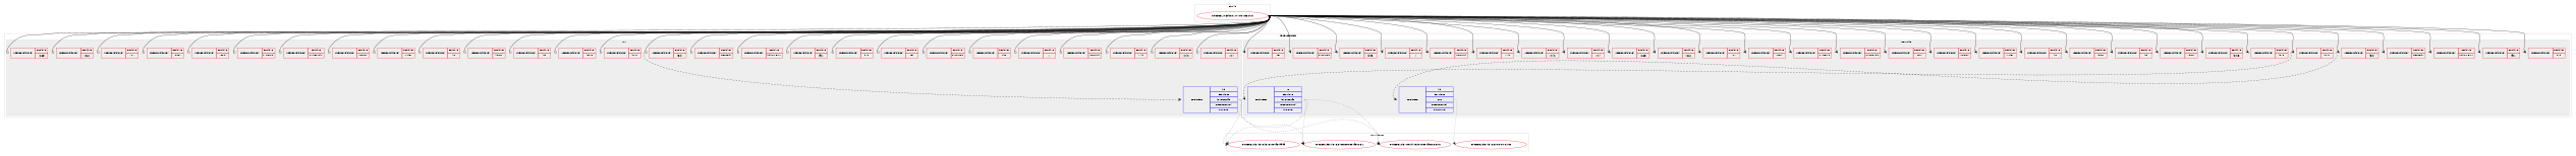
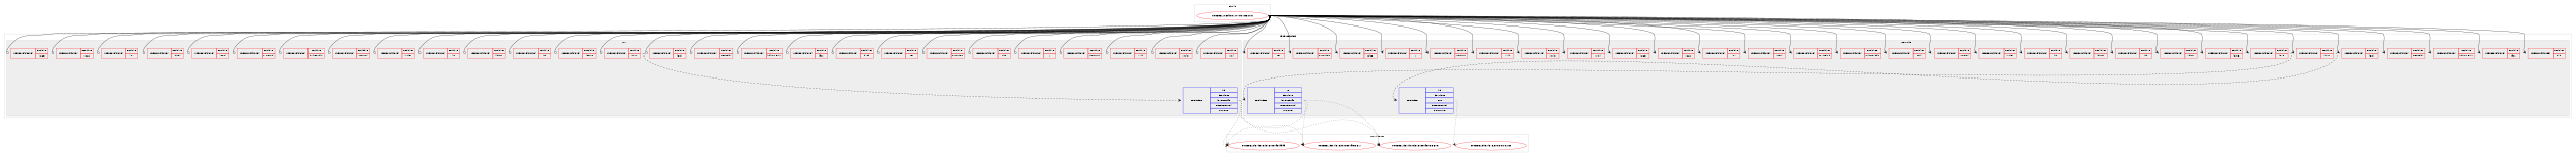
  digraph {
    compound=true
    concentrate=true
    fontname=Helvetica
    fontsize=10
    newrank=true
    rankdir=TB
    ranksep=1.5
    node [color=red fontname=Helvetica fontsize=10 shape=none]
    edge [arrowhead=vee headport=w style=solid tailport=e weight=20]
    n1 [label="portage://media-tv/mythtv-33.1-r1" width=4 shape=""]
    n2 [label=<<TABLE BORDER="0" CELLBORDER="1" CELLSPACING="0" CELLPADDING="4"><TR><TD ROWSPAN="3" CELLPADDING="10">use_conditional</TD></TR><TR><TD>positive</TD></TR><TR><TD>X</TD></TR></TABLE>>]
    n3 [label=<<TABLE BORDER="0" CELLBORDER="1" CELLSPACING="0" CELLPADDING="4"><TR><TD ROWSPAN="3" CELLPADDING="10">use_conditional</TD></TR><TR><TD>positive</TD></TR><TR><TD>alsa</TD></TR></TABLE>>]
    n4 [label=<<TABLE BORDER="0" CELLBORDER="1" CELLSPACING="0" CELLPADDING="4"><TR><TD ROWSPAN="3" CELLPADDING="10">use_conditional</TD></TR><TR><TD>positive</TD></TR><TR><TD>autostart</TD></TR></TABLE>>]
    n5 [label=<<TABLE BORDER="0" CELLBORDER="1" CELLSPACING="0" CELLPADDING="4"><TR><TD ROWSPAN="3" CELLPADDING="10">use_conditional</TD></TR><TR><TD>positive</TD></TR><TR><TD>cec</TD></TR></TABLE>>]
    n6 [label=<<TABLE BORDER="0" CELLBORDER="1" CELLSPACING="0" CELLPADDING="4"><TR><TD ROWSPAN="3" CELLPADDING="10">use_conditional</TD></TR><TR><TD>positive</TD></TR><TR><TD>dvd</TD></TR></TABLE>>]
    n7 [label=<<TABLE BORDER="0" CELLBORDER="1" CELLSPACING="0" CELLPADDING="4"><TR><TD ROWSPAN="3" CELLPADDING="10">use_conditional</TD></TR><TR><TD>positive</TD></TR><TR><TD>fftw</TD></TR></TABLE>>]
    n8 [label=<<TABLE BORDER="0" CELLBORDER="1" CELLSPACING="0" CELLPADDING="4"><TR><TD ROWSPAN="3" CELLPADDING="10">use_conditional</TD></TR><TR><TD>positive</TD></TR><TR><TD>hdhomerun</TD></TR></TABLE>>]
    n9 [label=<<TABLE BORDER="0" CELLBORDER="1" CELLSPACING="0" CELLPADDING="4"><TR><TD ROWSPAN="3" CELLPADDING="10">use_conditional</TD></TR><TR><TD>positive</TD></TR><TR><TD>ieee1394</TD></TR></TABLE>>]
    n10 [label=<<TABLE BORDER="0" CELLBORDER="1" CELLSPACING="0" CELLPADDING="4"><TR><TD ROWSPAN="3" CELLPADDING="10">use_conditional</TD></TR><TR><TD>positive</TD></TR><TR><TD>jack</TD></TR></TABLE>>]
    n11 [color=blue label=<<TABLE BORDER="0" CELLBORDER="1" CELLSPACING="0" CELLPADDING="4" WIDTH="220"><TR><TD ROWSPAN="6" CELLPADDING="30">pack_dep</TD></TR><TR><TD WIDTH="110">no</TD></TR><TR><TD>dev-java</TD></TR><TR><TD>ant</TD></TR><TR><TD>greaterequal</TD></TR><TR><TD>1.10.14-r2</TD></TR></TABLE>>]
    n12 [label=<<TABLE BORDER="0" CELLBORDER="1" CELLSPACING="0" CELLPADDING="4"><TR><TD ROWSPAN="3" CELLPADDING="10">use_conditional</TD></TR><TR><TD>positive</TD></TR><TR><TD>java</TD></TR></TABLE>>]
    n13 [color=blue label=<<TABLE BORDER="0" CELLBORDER="1" CELLSPACING="0" CELLPADDING="4" WIDTH="220"><TR><TD ROWSPAN="6" CELLPADDING="30">pack_dep</TD></TR><TR><TD WIDTH="110">no</TD></TR><TR><TD>dev-java</TD></TR><TR><TD>java-config</TD></TR><TR><TD>greaterequal</TD></TR><TR><TD>2.2.0-r3</TD></TR></TABLE>>]
    n14 [label=<<TABLE BORDER="0" CELLBORDER="1" CELLSPACING="0" CELLPADDING="4"><TR><TD ROWSPAN="3" CELLPADDING="10">use_conditional</TD></TR><TR><TD>positive</TD></TR><TR><TD>java</TD></TR></TABLE>>]
    n15 [label=<<TABLE BORDER="0" CELLBORDER="1" CELLSPACING="0" CELLPADDING="4"><TR><TD ROWSPAN="3" CELLPADDING="10">use_conditional</TD></TR><TR><TD>positive</TD></TR><TR><TD>lame</TD></TR></TABLE>>]
    n16 [label=<<TABLE BORDER="0" CELLBORDER="1" CELLSPACING="0" CELLPADDING="4"><TR><TD ROWSPAN="3" CELLPADDING="10">use_conditional</TD></TR><TR><TD>positive</TD></TR><TR><TD>vdpau</TD></TR></TABLE>>]
    n17 [label=<<TABLE BORDER="0" CELLBORDER="1" CELLSPACING="0" CELLPADDING="4"><TR><TD ROWSPAN="3" CELLPADDING="10">use_conditional</TD></TR><TR><TD>positive</TD></TR><TR><TD>lcd</TD></TR></TABLE>>]
    n18 [label=<<TABLE BORDER="0" CELLBORDER="1" CELLSPACING="0" CELLPADDING="4"><TR><TD ROWSPAN="3" CELLPADDING="10">use_conditional</TD></TR><TR><TD>positive</TD></TR><TR><TD>libass</TD></TR></TABLE>>]
    n19 [label=<<TABLE BORDER="0" CELLBORDER="1" CELLSPACING="0" CELLPADDING="4"><TR><TD ROWSPAN="3" CELLPADDING="10">use_conditional</TD></TR><TR><TD>positive</TD></TR><TR><TD>lirc</TD></TR></TABLE>>]
    n20 [label=<<TABLE BORDER="0" CELLBORDER="1" CELLSPACING="0" CELLPADDING="4"><TR><TD ROWSPAN="3" CELLPADDING="10">use_conditional</TD></TR><TR><TD>positive</TD></TR><TR><TD>nvdec</TD></TR></TABLE>>]
    n21 [label=<<TABLE BORDER="0" CELLBORDER="1" CELLSPACING="0" CELLPADDING="4"><TR><TD ROWSPAN="3" CELLPADDING="10">use_conditional</TD></TR><TR><TD>positive</TD></TR><TR><TD>opengl</TD></TR></TABLE>>]
    n22 [label=<<TABLE BORDER="0" CELLBORDER="1" CELLSPACING="0" CELLPADDING="4"><TR><TD ROWSPAN="3" CELLPADDING="10">use_conditional</TD></TR><TR><TD>positive</TD></TR><TR><TD>perl</TD></TR></TABLE>>]
    n23 [label=<<TABLE BORDER="0" CELLBORDER="1" CELLSPACING="0" CELLPADDING="4"><TR><TD ROWSPAN="3" CELLPADDING="10">use_conditional</TD></TR><TR><TD>positive</TD></TR><TR><TD>pulseaudio</TD></TR></TABLE>>]
    n24 [label=<<TABLE BORDER="0" CELLBORDER="1" CELLSPACING="0" CELLPADDING="4"><TR><TD ROWSPAN="3" CELLPADDING="10">use_conditional</TD></TR><TR><TD>positive</TD></TR><TR><TD>systemd</TD></TR></TABLE>>]
    n25 [label=<<TABLE BORDER="0" CELLBORDER="1" CELLSPACING="0" CELLPADDING="4"><TR><TD ROWSPAN="3" CELLPADDING="10">use_conditional</TD></TR><TR><TD>positive</TD></TR><TR><TD>vaapi</TD></TR></TABLE>>]
    n26 [label=<<TABLE BORDER="0" CELLBORDER="1" CELLSPACING="0" CELLPADDING="4"><TR><TD ROWSPAN="3" CELLPADDING="10">use_conditional</TD></TR><TR><TD>positive</TD></TR><TR><TD>vpx</TD></TR></TABLE>>]
    n27 [label=<<TABLE BORDER="0" CELLBORDER="1" CELLSPACING="0" CELLPADDING="4"><TR><TD ROWSPAN="3" CELLPADDING="10">use_conditional</TD></TR><TR><TD>positive</TD></TR><TR><TD>x264</TD></TR></TABLE>>]
    n28 [label=<<TABLE BORDER="0" CELLBORDER="1" CELLSPACING="0" CELLPADDING="4"><TR><TD ROWSPAN="3" CELLPADDING="10">use_conditional</TD></TR><TR><TD>positive</TD></TR><TR><TD>x265</TD></TR></TABLE>>]
    n29 [label=<<TABLE BORDER="0" CELLBORDER="1" CELLSPACING="0" CELLPADDING="4"><TR><TD ROWSPAN="3" CELLPADDING="10">use_conditional</TD></TR><TR><TD>positive</TD></TR><TR><TD>xml</TD></TR></TABLE>>]
    n30 [label=<<TABLE BORDER="0" CELLBORDER="1" CELLSPACING="0" CELLPADDING="4"><TR><TD ROWSPAN="3" CELLPADDING="10">use_conditional</TD></TR><TR><TD>positive</TD></TR><TR><TD>xmltv</TD></TR></TABLE>>]
    n31 [label=<<TABLE BORDER="0" CELLBORDER="1" CELLSPACING="0" CELLPADDING="4"><TR><TD ROWSPAN="3" CELLPADDING="10">use_conditional</TD></TR><TR><TD>positive</TD></TR><TR><TD>xvid</TD></TR></TABLE>>]
    n32 [label=<<TABLE BORDER="0" CELLBORDER="1" CELLSPACING="0" CELLPADDING="4"><TR><TD ROWSPAN="3" CELLPADDING="10">use_conditional</TD></TR><TR><TD>positive</TD></TR><TR><TD>zeroconf</TD></TR></TABLE>>]
    n33 [label=<<TABLE BORDER="0" CELLBORDER="1" CELLSPACING="0" CELLPADDING="4"><TR><TD ROWSPAN="3" CELLPADDING="10">use_conditional</TD></TR><TR><TD>positive</TD></TR><TR><TD>X</TD></TR></TABLE>>]
    n34 [label=<<TABLE BORDER="0" CELLBORDER="1" CELLSPACING="0" CELLPADDING="4"><TR><TD ROWSPAN="3" CELLPADDING="10">use_conditional</TD></TR><TR><TD>positive</TD></TR><TR><TD>alsa</TD></TR></TABLE>>]
    n35 [label=<<TABLE BORDER="0" CELLBORDER="1" CELLSPACING="0" CELLPADDING="4"><TR><TD ROWSPAN="3" CELLPADDING="10">use_conditional</TD></TR><TR><TD>positive</TD></TR><TR><TD>autostart</TD></TR></TABLE>>]
    n36 [label=<<TABLE BORDER="0" CELLBORDER="1" CELLSPACING="0" CELLPADDING="4"><TR><TD ROWSPAN="3" CELLPADDING="10">use_conditional</TD></TR><TR><TD>positive</TD></TR><TR><TD>cec</TD></TR></TABLE>>]
    n37 [label=<<TABLE BORDER="0" CELLBORDER="1" CELLSPACING="0" CELLPADDING="4"><TR><TD ROWSPAN="3" CELLPADDING="10">use_conditional</TD></TR><TR><TD>positive</TD></TR><TR><TD>dvd</TD></TR></TABLE>>]
    n38 [label=<<TABLE BORDER="0" CELLBORDER="1" CELLSPACING="0" CELLPADDING="4"><TR><TD ROWSPAN="3" CELLPADDING="10">use_conditional</TD></TR><TR><TD>positive</TD></TR><TR><TD>fftw</TD></TR></TABLE>>]
    n39 [label=<<TABLE BORDER="0" CELLBORDER="1" CELLSPACING="0" CELLPADDING="4"><TR><TD ROWSPAN="3" CELLPADDING="10">use_conditional</TD></TR><TR><TD>positive</TD></TR><TR><TD>hdhomerun</TD></TR></TABLE>>]
    n40 [label=<<TABLE BORDER="0" CELLBORDER="1" CELLSPACING="0" CELLPADDING="4"><TR><TD ROWSPAN="3" CELLPADDING="10">use_conditional</TD></TR><TR><TD>positive</TD></TR><TR><TD>ieee1394</TD></TR></TABLE>>]
    n41 [label=<<TABLE BORDER="0" CELLBORDER="1" CELLSPACING="0" CELLPADDING="4"><TR><TD ROWSPAN="3" CELLPADDING="10">use_conditional</TD></TR><TR><TD>positive</TD></TR><TR><TD>jack</TD></TR></TABLE>>]
    n42 [color=blue label=<<TABLE BORDER="0" CELLBORDER="1" CELLSPACING="0" CELLPADDING="4" WIDTH="220"><TR><TD ROWSPAN="6" CELLPADDING="30">pack_dep</TD></TR><TR><TD WIDTH="110">no</TD></TR><TR><TD>dev-java</TD></TR><TR><TD>java-config</TD></TR><TR><TD>greaterequal</TD></TR><TR><TD>2.2.0-r3</TD></TR></TABLE>>]
    n43 [label=<<TABLE BORDER="0" CELLBORDER="1" CELLSPACING="0" CELLPADDING="4"><TR><TD ROWSPAN="3" CELLPADDING="10">use_conditional</TD></TR><TR><TD>positive</TD></TR><TR><TD>java</TD></TR></TABLE>>]
    n44 [label=<<TABLE BORDER="0" CELLBORDER="1" CELLSPACING="0" CELLPADDING="4"><TR><TD ROWSPAN="3" CELLPADDING="10">use_conditional</TD></TR><TR><TD>positive</TD></TR><TR><TD>lame</TD></TR></TABLE>>]
    n45 [label=<<TABLE BORDER="0" CELLBORDER="1" CELLSPACING="0" CELLPADDING="4"><TR><TD ROWSPAN="3" CELLPADDING="10">use_conditional</TD></TR><TR><TD>positive</TD></TR><TR><TD>lcd</TD></TR></TABLE>>]
    n46 [label=<<TABLE BORDER="0" CELLBORDER="1" CELLSPACING="0" CELLPADDING="4"><TR><TD ROWSPAN="3" CELLPADDING="10">use_conditional</TD></TR><TR><TD>positive</TD></TR><TR><TD>libass</TD></TR></TABLE>>]
    n47 [label=<<TABLE BORDER="0" CELLBORDER="1" CELLSPACING="0" CELLPADDING="4"><TR><TD ROWSPAN="3" CELLPADDING="10">use_conditional</TD></TR><TR><TD>positive</TD></TR><TR><TD>lirc</TD></TR></TABLE>>]
    n48 [label=<<TABLE BORDER="0" CELLBORDER="1" CELLSPACING="0" CELLPADDING="4"><TR><TD ROWSPAN="3" CELLPADDING="10">use_conditional</TD></TR><TR><TD>positive</TD></TR><TR><TD>nvdec</TD></TR></TABLE>>]
    n49 [label=<<TABLE BORDER="0" CELLBORDER="1" CELLSPACING="0" CELLPADDING="4"><TR><TD ROWSPAN="3" CELLPADDING="10">use_conditional</TD></TR><TR><TD>positive</TD></TR><TR><TD>opengl</TD></TR></TABLE>>]
    n50 [label=<<TABLE BORDER="0" CELLBORDER="1" CELLSPACING="0" CELLPADDING="4"><TR><TD ROWSPAN="3" CELLPADDING="10">use_conditional</TD></TR><TR><TD>positive</TD></TR><TR><TD>pulseaudio</TD></TR></TABLE>>]
    n51 [label=<<TABLE BORDER="0" CELLBORDER="1" CELLSPACING="0" CELLPADDING="4"><TR><TD ROWSPAN="3" CELLPADDING="10">use_conditional</TD></TR><TR><TD>positive</TD></TR><TR><TD>systemd</TD></TR></TABLE>>]
    n52 [label=<<TABLE BORDER="0" CELLBORDER="1" CELLSPACING="0" CELLPADDING="4"><TR><TD ROWSPAN="3" CELLPADDING="10">use_conditional</TD></TR><TR><TD>positive</TD></TR><TR><TD>vaapi</TD></TR></TABLE>>]
    n53 [label=<<TABLE BORDER="0" CELLBORDER="1" CELLSPACING="0" CELLPADDING="4"><TR><TD ROWSPAN="3" CELLPADDING="10">use_conditional</TD></TR><TR><TD>positive</TD></TR><TR><TD>vdpau</TD></TR></TABLE>>]
    n54 [label=<<TABLE BORDER="0" CELLBORDER="1" CELLSPACING="0" CELLPADDING="4"><TR><TD ROWSPAN="3" CELLPADDING="10">use_conditional</TD></TR><TR><TD>positive</TD></TR><TR><TD>vpx</TD></TR></TABLE>>]
    n55 [label=<<TABLE BORDER="0" CELLBORDER="1" CELLSPACING="0" CELLPADDING="4"><TR><TD ROWSPAN="3" CELLPADDING="10">use_conditional</TD></TR><TR><TD>positive</TD></TR><TR><TD>x264</TD></TR></TABLE>>]
    n56 [label=<<TABLE BORDER="0" CELLBORDER="1" CELLSPACING="0" CELLPADDING="4"><TR><TD ROWSPAN="3" CELLPADDING="10">use_conditional</TD></TR><TR><TD>positive</TD></TR><TR><TD>x265</TD></TR></TABLE>>]
    n57 [label=<<TABLE BORDER="0" CELLBORDER="1" CELLSPACING="0" CELLPADDING="4"><TR><TD ROWSPAN="3" CELLPADDING="10">use_conditional</TD></TR><TR><TD>positive</TD></TR><TR><TD>xml</TD></TR></TABLE>>]
    n58 [label=<<TABLE BORDER="0" CELLBORDER="1" CELLSPACING="0" CELLPADDING="4"><TR><TD ROWSPAN="3" CELLPADDING="10">use_conditional</TD></TR><TR><TD>positive</TD></TR><TR><TD>xmltv</TD></TR></TABLE>>]
    n59 [label=<<TABLE BORDER="0" CELLBORDER="1" CELLSPACING="0" CELLPADDING="4"><TR><TD ROWSPAN="3" CELLPADDING="10">use_conditional</TD></TR><TR><TD>positive</TD></TR><TR><TD>xvid</TD></TR></TABLE>>]
    n60 [label=<<TABLE BORDER="0" CELLBORDER="1" CELLSPACING="0" CELLPADDING="4"><TR><TD ROWSPAN="3" CELLPADDING="10">use_conditional</TD></TR><TR><TD>positive</TD></TR><TR><TD>zeroconf</TD></TR></TABLE>>]
-   n61 [label="portage://dev-positive/java-config-2.3.3-r1" width=4 shape=""]
-   n62 [label="portage://dev-java/autostart-config-2.3.4" width=4 shape=""]
+   n61 [label="portage://dev-java/java-config-2.3.3-r1" width=4 shape=""]
+   n62 [label="portage://dev-java/java-config-2.3.4" width=4 shape=""]
    n63 [label="portage://dev-java/java-config-9999" width=4 shape=""]
    n64 [label="portage://dev-java/ant-1.10.14-r3" width=4 shape=""]
    subgraph cluster_1 {
      color=gray
      label=<<i>ebuild</i>>
      rank=same
      n1
    }
    subgraph cluster_2 {
      color=gray
      label=<<i>dependencies</i>>
      subgraph cluster_3 {
        color=gray
        fillcolor="#eeeeee"
        label=<<i>compile</i>>
        style=filled
        subgraph sub_4 {
          color=gray
          fillcolor="#eeeeee"
          label=<<i>compile</i>>
          style=filled
          n2
        }
        subgraph sub_5 {
          color=gray
          fillcolor="#eeeeee"
          label=<<i>compile</i>>
          style=filled
          n3
        }
        subgraph sub_6 {
          color=gray
          fillcolor="#eeeeee"
          label=<<i>compile</i>>
          style=filled
          n4
        }
        subgraph sub_7 {
          color=gray
          fillcolor="#eeeeee"
          label=<<i>compile</i>>
          style=filled
          n5
        }
        subgraph sub_8 {
          color=gray
          fillcolor="#eeeeee"
          label=<<i>compile</i>>
          style=filled
          n6
        }
        subgraph sub_9 {
          color=gray
          fillcolor="#eeeeee"
          label=<<i>compile</i>>
          style=filled
          n7
        }
        subgraph sub_10 {
          color=gray
          fillcolor="#eeeeee"
          label=<<i>compile</i>>
          style=filled
          n8
        }
        subgraph sub_11 {
          color=gray
          fillcolor="#eeeeee"
          label=<<i>compile</i>>
          style=filled
          n9
        }
        subgraph sub_12 {
          color=gray
          fillcolor="#eeeeee"
          label=<<i>compile</i>>
          style=filled
          n10
        }
        subgraph sub_13 {
          color=gray
          fillcolor="#eeeeee"
          label=<<i>compile</i>>
          style=filled
          n12
          subgraph sub_14 {
            color=gray
            fillcolor="#eeeeee"
            label=<<i>compile</i>>
            style=filled
            n11
          }
        }
        subgraph sub_15 {
          color=gray
          fillcolor="#eeeeee"
          label=<<i>compile</i>>
          style=filled
          n14
          subgraph sub_16 {
            color=gray
            fillcolor="#eeeeee"
            label=<<i>compile</i>>
            style=filled
            n13
          }
        }
        subgraph sub_17 {
          color=gray
          fillcolor="#eeeeee"
          label=<<i>compile</i>>
          style=filled
          n15
        }
        subgraph sub_18 {
          color=gray
          fillcolor="#eeeeee"
          label=<<i>compile</i>>
          style=filled
          n16
        }
        subgraph sub_19 {
          color=gray
          fillcolor="#eeeeee"
          label=<<i>compile</i>>
          style=filled
          n17
        }
        subgraph sub_20 {
          color=gray
          fillcolor="#eeeeee"
          label=<<i>compile</i>>
          style=filled
          n18
        }
        subgraph sub_21 {
          color=gray
          fillcolor="#eeeeee"
          label=<<i>compile</i>>
          style=filled
          n19
        }
        subgraph sub_22 {
          color=gray
          fillcolor="#eeeeee"
          label=<<i>compile</i>>
          style=filled
          n20
        }
        subgraph sub_23 {
          color=gray
          fillcolor="#eeeeee"
          label=<<i>compile</i>>
          style=filled
          n21
        }
        subgraph sub_24 {
          color=gray
          fillcolor="#eeeeee"
          label=<<i>compile</i>>
          style=filled
          n22
        }
        subgraph sub_25 {
          color=gray
          fillcolor="#eeeeee"
          label=<<i>compile</i>>
          style=filled
          n23
        }
        subgraph sub_26 {
          color=gray
          fillcolor="#eeeeee"
          label=<<i>compile</i>>
          style=filled
          n24
        }
        subgraph sub_27 {
          color=gray
          fillcolor="#eeeeee"
          label=<<i>compile</i>>
          style=filled
          n25
        }
        subgraph sub_28 {
          color=gray
          fillcolor="#eeeeee"
          label=<<i>compile</i>>
          style=filled
          n26
        }
        subgraph sub_29 {
          color=gray
          fillcolor="#eeeeee"
          label=<<i>compile</i>>
          style=filled
          n27
        }
        subgraph sub_30 {
          color=gray
          fillcolor="#eeeeee"
          label=<<i>compile</i>>
          style=filled
          n28
        }
        subgraph sub_31 {
          color=gray
          fillcolor="#eeeeee"
          label=<<i>compile</i>>
          style=filled
          n29
        }
        subgraph sub_32 {
          color=gray
          fillcolor="#eeeeee"
          label=<<i>compile</i>>
          style=filled
          n30
        }
        subgraph sub_33 {
          color=gray
          fillcolor="#eeeeee"
          label=<<i>compile</i>>
          style=filled
          n31
        }
        subgraph sub_34 {
          color=gray
          fillcolor="#eeeeee"
          label=<<i>compile</i>>
          style=filled
          n32
        }
      }
      subgraph cluster_35 {
        color=gray
        fillcolor="#eeeeee"
        label=<<i>compile and run</i>>
        style=filled
      }
      subgraph cluster_36 {
        color=gray
        fillcolor="#eeeeee"
        label=<<i>run</i>>
        style=filled
        subgraph sub_37 {
          color=gray
          fillcolor="#eeeeee"
          label=<<i>run</i>>
          style=filled
          n33
        }
        subgraph sub_38 {
          color=gray
          fillcolor="#eeeeee"
          label=<<i>run</i>>
          style=filled
          n34
        }
        subgraph sub_39 {
          color=gray
          fillcolor="#eeeeee"
          label=<<i>run</i>>
          style=filled
          n35
        }
        subgraph sub_40 {
          color=gray
          fillcolor="#eeeeee"
          label=<<i>run</i>>
          style=filled
          n36
        }
        subgraph sub_41 {
          color=gray
          fillcolor="#eeeeee"
          label=<<i>run</i>>
          style=filled
          n37
        }
        subgraph sub_42 {
          color=gray
          fillcolor="#eeeeee"
          label=<<i>run</i>>
          style=filled
          n38
        }
        subgraph sub_43 {
          color=gray
          fillcolor="#eeeeee"
          label=<<i>run</i>>
          style=filled
          n39
        }
        subgraph sub_44 {
          color=gray
          fillcolor="#eeeeee"
          label=<<i>run</i>>
          style=filled
          n40
        }
        subgraph sub_45 {
          color=gray
          fillcolor="#eeeeee"
          label=<<i>run</i>>
          style=filled
          n41
        }
        subgraph sub_46 {
          color=gray
          fillcolor="#eeeeee"
          label=<<i>run</i>>
          style=filled
          n43
          subgraph sub_47 {
            color=gray
            fillcolor="#eeeeee"
            label=<<i>run</i>>
            style=filled
            n42
          }
        }
        subgraph sub_48 {
          color=gray
          fillcolor="#eeeeee"
          label=<<i>run</i>>
          style=filled
          n44
        }
        subgraph sub_49 {
          color=gray
          fillcolor="#eeeeee"
          label=<<i>run</i>>
          style=filled
          n45
        }
        subgraph sub_50 {
          color=gray
          fillcolor="#eeeeee"
          label=<<i>run</i>>
          style=filled
          n46
        }
        subgraph sub_51 {
          color=gray
          fillcolor="#eeeeee"
          label=<<i>run</i>>
          style=filled
          n47
        }
        subgraph sub_52 {
          color=gray
          fillcolor="#eeeeee"
          label=<<i>run</i>>
          style=filled
          n48
        }
        subgraph sub_53 {
          color=gray
          fillcolor="#eeeeee"
          label=<<i>run</i>>
          style=filled
          n49
        }
        subgraph sub_54 {
          color=gray
          fillcolor="#eeeeee"
          label=<<i>run</i>>
          style=filled
          n50
        }
        subgraph sub_55 {
          color=gray
          fillcolor="#eeeeee"
          label=<<i>run</i>>
          style=filled
          n51
        }
        subgraph sub_56 {
          color=gray
          fillcolor="#eeeeee"
          label=<<i>run</i>>
          style=filled
          n52
        }
        subgraph sub_57 {
          color=gray
          fillcolor="#eeeeee"
          label=<<i>run</i>>
          style=filled
          n53
        }
        subgraph sub_58 {
          color=gray
          fillcolor="#eeeeee"
          label=<<i>run</i>>
          style=filled
          n54
        }
        subgraph sub_59 {
          color=gray
          fillcolor="#eeeeee"
          label=<<i>run</i>>
          style=filled
          n55
        }
        subgraph sub_60 {
          color=gray
          fillcolor="#eeeeee"
          label=<<i>run</i>>
          style=filled
          n56
        }
        subgraph sub_61 {
          color=gray
          fillcolor="#eeeeee"
          label=<<i>run</i>>
          style=filled
          n57
        }
        subgraph sub_62 {
          color=gray
          fillcolor="#eeeeee"
          label=<<i>run</i>>
          style=filled
          n58
        }
        subgraph sub_63 {
          color=gray
          fillcolor="#eeeeee"
          label=<<i>run</i>>
          style=filled
          n59
        }
        subgraph sub_64 {
          color=gray
          fillcolor="#eeeeee"
          label=<<i>run</i>>
          style=filled
          n60
        }
      }
    }
    subgraph cluster_65 {
      color=gray
      label=<<i>candidates</i>>
      rank=same
      subgraph sub_66 {
        color=black
        label=<<i>candidates</i>>
        nodesep=1
        rank=same
        n61
        n62
        n63
      }
      subgraph sub_67 {
        color=black
        label=<<i>candidates</i>>
        nodesep=1
        rank=same
        n64
      }
      subgraph sub_68 {
        color=black
        label=<<i>candidates</i>>
        nodesep=1
        rank=same
        n61
        n62
        n63
      }
    }
    n1 -> n2
    n1 -> n3
    n1 -> n4
    n1 -> n5
    n1 -> n6
    n1 -> n7
    n1 -> n8
    n1 -> n9
    n1 -> n10
    n1 -> n12
    n1 -> n14
    n1 -> n15
    n1 -> n16
    n1 -> n17
    n1 -> n18
    n1 -> n19
    n1 -> n20
    n1 -> n21
    n1 -> n22
    n1 -> n23
    n1 -> n24
    n1 -> n25
    n1 -> n26
    n1 -> n27
    n1 -> n28
    n1 -> n29
    n1 -> n30
    n1 -> n31
    n1 -> n32
    n1 -> n33 [arrowhead=odot]
    n1 -> n34 [arrowhead=odot]
    n1 -> n35 [arrowhead=odot]
    n1 -> n36 [arrowhead=odot]
    n1 -> n37 [arrowhead=odot]
    n1 -> n38 [arrowhead=odot]
    n1 -> n39 [arrowhead=odot]
    n1 -> n40 [arrowhead=odot]
    n1 -> n41 [arrowhead=odot]
    n1 -> n43 [arrowhead=odot]
    n1 -> n44 [arrowhead=odot]
    n1 -> n45 [arrowhead=odot]
    n1 -> n46 [arrowhead=odot]
    n1 -> n47 [arrowhead=odot]
    n1 -> n48 [arrowhead=odot]
    n1 -> n49 [arrowhead=odot]
    n1 -> n50 [arrowhead=odot]
    n1 -> n51 [arrowhead=odot]
    n1 -> n52 [arrowhead=odot]
    n1 -> n53 [arrowhead=odot]
    n1 -> n54 [arrowhead=odot]
    n1 -> n55 [arrowhead=odot]
    n1 -> n56 [arrowhead=odot]
    n1 -> n57 [arrowhead=odot]
    n1 -> n58 [arrowhead=odot]
    n1 -> n59 [arrowhead=odot]
    n1 -> n60 [arrowhead=odot]
    n11 -> n64 [style=dotted weight=100]
    n12 -> n11 [style=dashed]
    n13 -> n61 [style=dotted weight=100]
    n13 -> n62 [style=dotted weight=100]
    n13 -> n63 [style=dotted weight=100]
    n14 -> n13 [style=dashed]
    n42 -> n61 [style=dotted weight=100]
    n42 -> n62 [style=dotted weight=100]
    n42 -> n63 [style=dotted weight=100]
    n43 -> n42 [style=dashed]
  }
